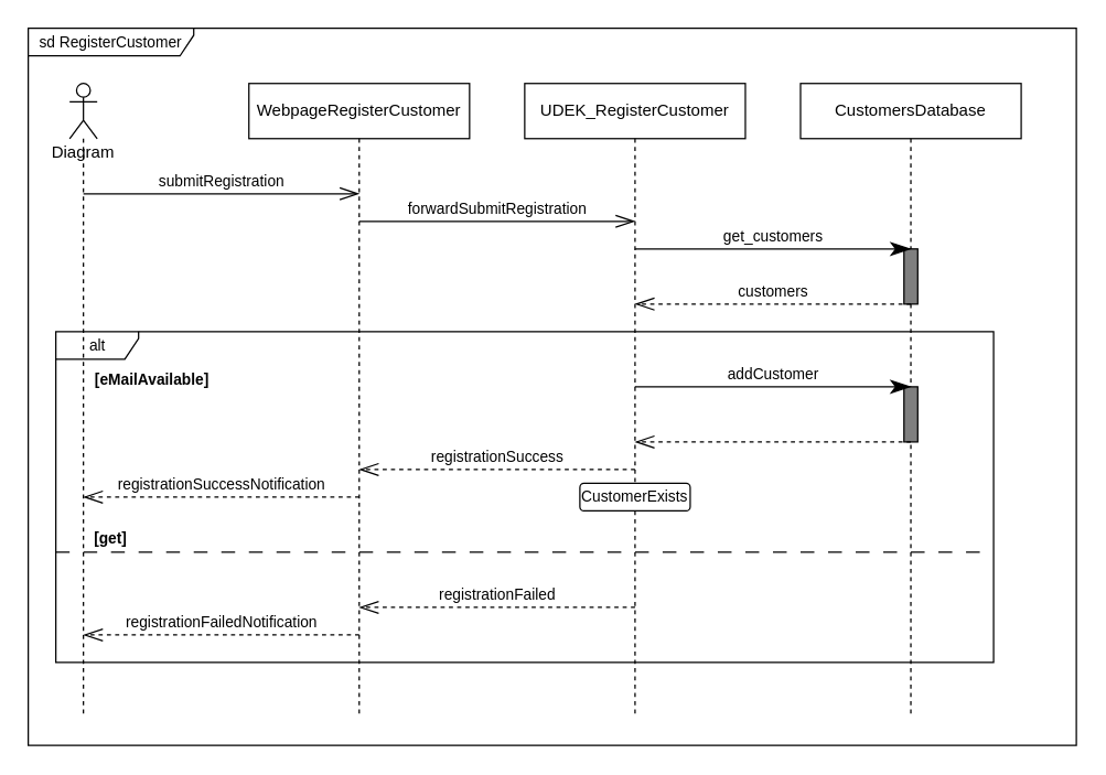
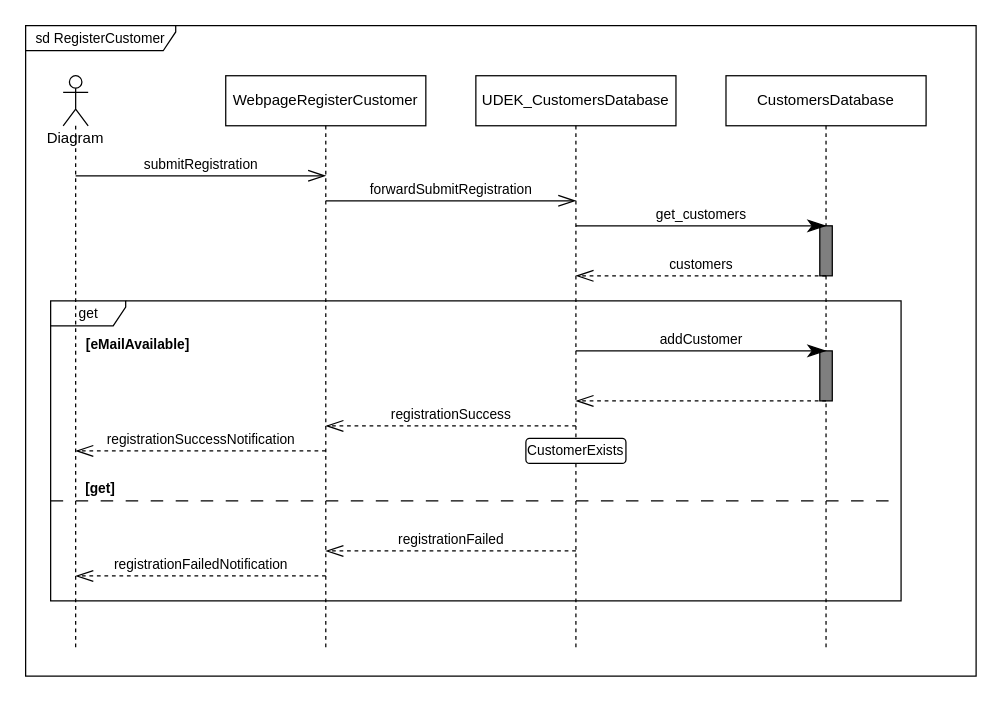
  <mxCell id="0" />
  <mxCell id="1" value="Diagram Frame" style="" parent="0" />
  <mxCell id="2" value="sd RegisterCustomer" style="shape=umlFrame;whiteSpace=wrap;html=1;fontFamily=Helvetica;fontSize=11;fontColor=default;strokeWidth=1;fillColor=default;gradientColor=none;width=120;height=20;connectable=0;allowArrows=0;" vertex="1" parent="1"><mxGeometry x="20" y="20" width="760" height="520" as="geometry" /></mxCell>
  <mxCell id="3" value="Lifelines&#10;" style="" parent="0" />
  <mxCell id="4" value="Diagram" style="shape=umlLifeline;participant=umlActor;perimeter=lifelinePerimeter;whiteSpace=wrap;html=1;container=0;collapsible=0;recursiveResize=0;verticalAlign=top;spacingTop=36;outlineConnect=0;connectable=0;allowArrows=0;" vertex="1" parent="3"><mxGeometry x="50" y="60" width="20" height="460" as="geometry" /></mxCell>
- <mxCell id="5" value="UDEK_RegisterCustomer" style="shape=umlLifeline;perimeter=lifelinePerimeter;whiteSpace=wrap;html=1;container=0;collapsible=0;recursiveResize=0;outlineConnect=0;connectable=0;allowArrows=0;" vertex="1" parent="3"><mxGeometry x="380" y="60" width="160" height="460" as="geometry" /></mxCell>
+ <mxCell id="5" value="UDEK_CustomersDatabase" style="shape=umlLifeline;perimeter=lifelinePerimeter;whiteSpace=wrap;html=1;container=0;collapsible=0;recursiveResize=0;outlineConnect=0;connectable=0;allowArrows=0;" vertex="1" parent="3"><mxGeometry x="380" y="60" width="160" height="460" as="geometry" /></mxCell>
  <mxCell id="6" value="WebpageRegisterCustomer" style="shape=umlLifeline;perimeter=lifelinePerimeter;whiteSpace=wrap;html=1;container=0;collapsible=0;recursiveResize=0;outlineConnect=0;connectable=0;allowArrows=0;" vertex="1" parent="3"><mxGeometry x="180" y="60" width="160" height="460" as="geometry" /></mxCell>
  <mxCell id="7" value="CustomersDatabase" style="shape=umlLifeline;perimeter=lifelinePerimeter;whiteSpace=wrap;html=1;container=0;collapsible=0;recursiveResize=0;outlineConnect=0;connectable=0;allowArrows=0;" vertex="1" parent="3"><mxGeometry x="580" y="60" width="160" height="460" as="geometry" /></mxCell>
  <mxCell id="8" value="Frames" style="" parent="0" />
- <mxCell id="9" value="alt" style="shape=umlFrame;tabWidth=110;tabHeight=30;tabPosition=left;html=1;boundedLbl=1;labelInHeader=1;width=60;height=20;fontFamily=Helvetica;fontSize=11;fontColor=default;fillColor=none;connectable=0;allowArrows=0;dropTarget=0;recursiveResize=0;" vertex="1" parent="8"><mxGeometry x="40" y="240" width="680" height="240" as="geometry" /></mxCell>
+ <mxCell id="9" value="get" style="shape=umlFrame;tabWidth=110;tabHeight=30;tabPosition=left;html=1;boundedLbl=1;labelInHeader=1;width=60;height=20;fontFamily=Helvetica;fontSize=11;fontColor=default;fillColor=none;connectable=0;allowArrows=0;dropTarget=0;recursiveResize=0;" vertex="1" parent="8"><mxGeometry x="40" y="240" width="680" height="240" as="geometry" /></mxCell>
  <mxCell id="10" value="" style="line;strokeWidth=1;dashed=1;dashPattern=10 10" vertex="1" parent="9"><mxGeometry y="150" width="680" height="20" as="geometry" /></mxCell>
  <mxCell id="11" value="&lt;b&gt;[eMailAvailable]&lt;/b&gt;" style="text;html=1;strokeColor=none;fillColor=none;align=center;verticalAlign=middle;whiteSpace=wrap;rounded=0;dashed=1;fontFamily=Helvetica;fontSize=11;fontColor=default;" vertex="1" parent="9"><mxGeometry x="20" y="20" width="100" height="30" as="geometry" /></mxCell>
  <mxCell id="12" value="&lt;b&gt;[get]&lt;/b&gt;" style="text;html=1;strokeColor=none;fillColor=none;align=center;verticalAlign=middle;whiteSpace=wrap;rounded=0;dashed=1;fontFamily=Helvetica;fontSize=11;fontColor=default;" vertex="1" parent="9"><mxGeometry x="20" y="140" width="40" height="20" as="geometry" /></mxCell>
  <mxCell id="13" value="Boxes" style="" parent="0" />
  <mxCell id="14" value="" style="rounded=0;whiteSpace=wrap;html=1;fontFamily=Helvetica;fontSize=11;fontColor=default;fillColor=#7F7F7F;imageAlign=left;" vertex="1" parent="13"><mxGeometry x="655" y="180" width="10" height="40" as="geometry" /></mxCell>
  <mxCell id="15" value="" style="rounded=0;whiteSpace=wrap;html=1;fontFamily=Helvetica;fontSize=11;fontColor=default;fillColor=#7F7F7F;imageAlign=left;" vertex="1" parent="13"><mxGeometry x="655" y="280" width="10" height="40" as="geometry" /></mxCell>
  <mxCell id="16" value="Arrows&#10;" style="" parent="0" />
  <mxCell id="17" value="submitRegistration" style="endArrow=openThin;html=1;rounded=0;labelBackgroundColor=default;fontFamily=Helvetica;fontSize=11;fontColor=default;startSize=12;endSize=12;strokeColor=default;shape=connector;endFill=0;verticalAlign=bottom;" edge="1" parent="16"><mxGeometry width="50" height="50" relative="1" as="geometry"><mxPoint x="60" y="140" as="sourcePoint" /><mxPoint x="260" y="140" as="targetPoint" /></mxGeometry></mxCell>
  <mxCell id="18" value="forwardSubmitRegistration" style="endArrow=openThin;html=1;rounded=0;labelBackgroundColor=default;fontFamily=Helvetica;fontSize=11;fontColor=default;startSize=12;endSize=12;strokeColor=default;shape=connector;endFill=0;verticalAlign=bottom;" edge="1" parent="16"><mxGeometry width="50" height="50" relative="1" as="geometry"><mxPoint x="260" y="160" as="sourcePoint" /><mxPoint x="460" y="160" as="targetPoint" /></mxGeometry></mxCell>
  <mxCell id="19" value="addCustomer" style="endArrow=classicThin;html=1;rounded=0;labelBackgroundColor=default;fontFamily=Helvetica;fontSize=11;fontColor=default;startSize=12;endSize=12;strokeColor=default;shape=connector;endFill=1;verticalAlign=bottom;" edge="1" parent="16"><mxGeometry width="50" height="50" relative="1" as="geometry"><mxPoint x="460" y="280" as="sourcePoint" /><mxPoint x="660" y="280" as="targetPoint" /></mxGeometry></mxCell>
  <mxCell id="20" value="registrationSuccess" style="endArrow=openThin;html=1;rounded=0;labelBackgroundColor=default;fontFamily=Helvetica;fontSize=11;fontColor=default;startSize=12;endSize=12;strokeColor=default;shape=connector;endFill=0;verticalAlign=bottom;dashed=1;" edge="1" parent="16"><mxGeometry width="50" height="50" relative="1" as="geometry"><mxPoint x="460" y="340" as="sourcePoint" /><mxPoint x="260" y="340" as="targetPoint" /></mxGeometry></mxCell>
  <mxCell id="21" value="registrationFailed" style="endArrow=openThin;html=1;rounded=0;labelBackgroundColor=default;fontFamily=Helvetica;fontSize=11;fontColor=default;startSize=12;endSize=12;strokeColor=default;shape=connector;endFill=0;verticalAlign=bottom;dashed=1;" edge="1" parent="16"><mxGeometry width="50" height="50" relative="1" as="geometry"><mxPoint x="460" y="440" as="sourcePoint" /><mxPoint x="260" y="440" as="targetPoint" /></mxGeometry></mxCell>
  <mxCell id="22" value="registrationSuccessNotification" style="endArrow=openThin;html=1;rounded=0;labelBackgroundColor=default;fontFamily=Helvetica;fontSize=11;fontColor=default;startSize=12;endSize=12;strokeColor=default;shape=connector;endFill=0;verticalAlign=bottom;dashed=1;" edge="1" parent="16"><mxGeometry width="50" height="50" relative="1" as="geometry"><mxPoint x="260" y="360" as="sourcePoint" /><mxPoint x="60" y="360" as="targetPoint" /></mxGeometry></mxCell>
  <mxCell id="23" value="registrationFailedNotification" style="endArrow=openThin;html=1;rounded=0;labelBackgroundColor=default;fontFamily=Helvetica;fontSize=11;fontColor=default;startSize=12;endSize=12;strokeColor=default;shape=connector;endFill=0;verticalAlign=bottom;dashed=1;" edge="1" parent="16"><mxGeometry width="50" height="50" relative="1" as="geometry"><mxPoint x="260" y="460" as="sourcePoint" /><mxPoint x="60" y="460" as="targetPoint" /></mxGeometry></mxCell>
  <mxCell id="24" value="customers" style="edgeStyle=none;shape=connector;rounded=0;orthogonalLoop=1;jettySize=auto;html=1;labelBackgroundColor=default;fontFamily=Helvetica;fontSize=11;fontColor=default;endArrow=openThin;endFill=0;startSize=12;endSize=12;strokeColor=default;dashed=1;verticalAlign=bottom;" edge="1" parent="16"><mxGeometry relative="1" as="geometry"><mxPoint x="460" y="220" as="targetPoint" /><mxPoint x="660" y="220" as="sourcePoint" /></mxGeometry></mxCell>
  <mxCell id="25" value="get_customers" style="endArrow=classicThin;html=1;rounded=0;labelBackgroundColor=default;fontFamily=Helvetica;fontSize=11;fontColor=default;startSize=12;endSize=12;strokeColor=default;shape=connector;endFill=1;verticalAlign=bottom;" edge="1" parent="16"><mxGeometry width="50" height="50" relative="1" as="geometry"><mxPoint x="460" y="180" as="sourcePoint" /><mxPoint x="660" y="180" as="targetPoint" /></mxGeometry></mxCell>
  <mxCell id="26" value="" style="edgeStyle=none;shape=connector;rounded=0;orthogonalLoop=1;jettySize=auto;html=1;labelBackgroundColor=default;fontFamily=Helvetica;fontSize=11;fontColor=default;endArrow=openThin;endFill=0;startSize=12;endSize=12;strokeColor=default;dashed=1;verticalAlign=bottom;" edge="1" parent="16"><mxGeometry relative="1" as="geometry"><mxPoint x="460" y="320" as="targetPoint" /><mxPoint x="660" y="320" as="sourcePoint" /></mxGeometry></mxCell>
  <mxCell id="27" value="Predicates" style="" parent="0" />
  <mxCell id="28" value="CustomerExists" style="rounded=1;whiteSpace=wrap;html=1;fontFamily=Helvetica;fontSize=11;fontColor=default;strokeWidth=1;fillColor=default;gradientColor=none;" vertex="1" parent="27"><mxGeometry x="420" y="350" width="80" height="20" as="geometry" /></mxCell>
